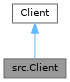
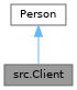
  digraph {
    node [color=gray40 fontname=Helvetica fontsize=10 shape=box style=filled]
    n1 [fillcolor=grey60 fontcolor=black height=0.2 label="src.Client" width=0.4]
-   n2 [fillcolor=white height=0.2 label=Client width=0.4]
+   n2 [fillcolor=white height=0.2 label=Person width=0.4]
    n2 -> n1 [color=steelblue1 dir=back fontname=Helvetica fontsize=10 labelfontname=Helvetica labelfontsize=10 style=solid]
  }
